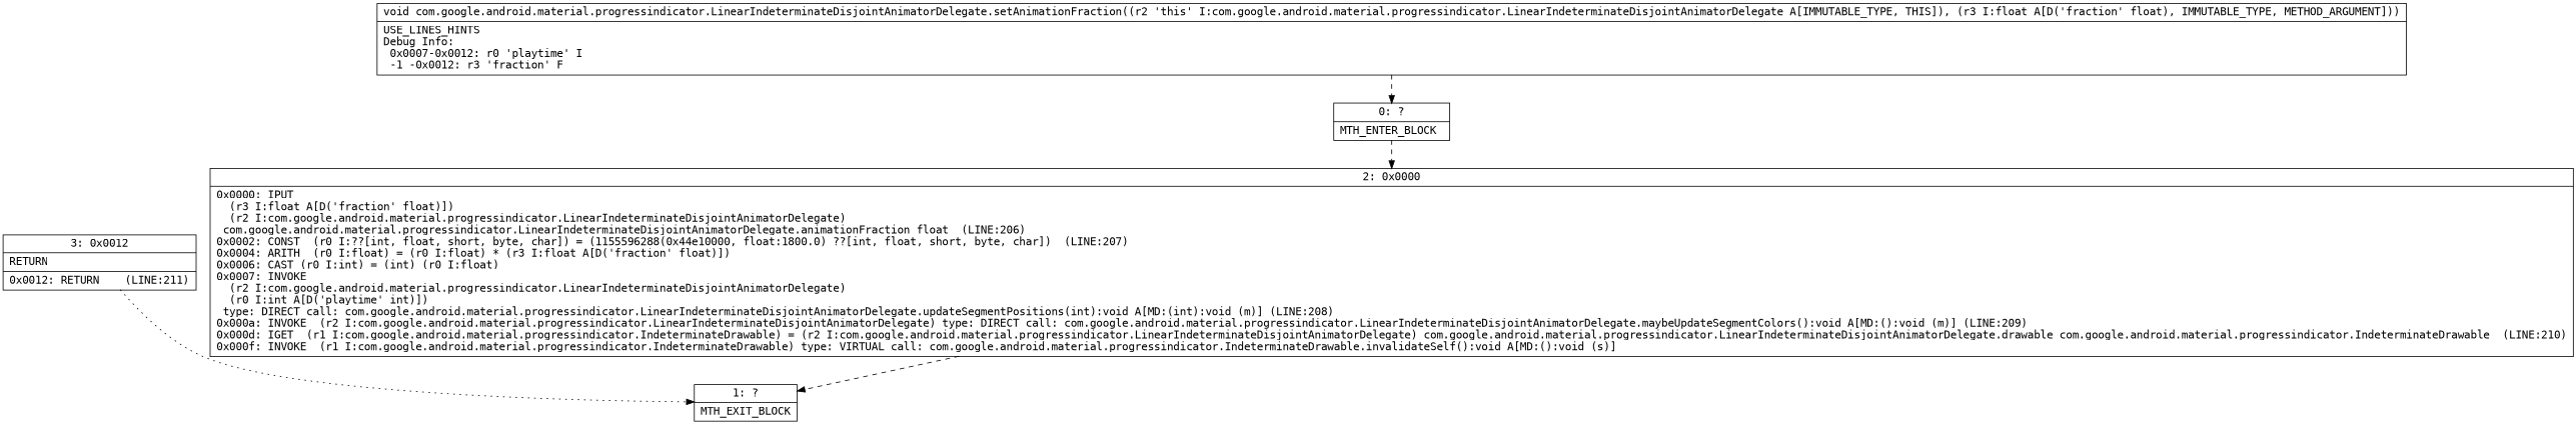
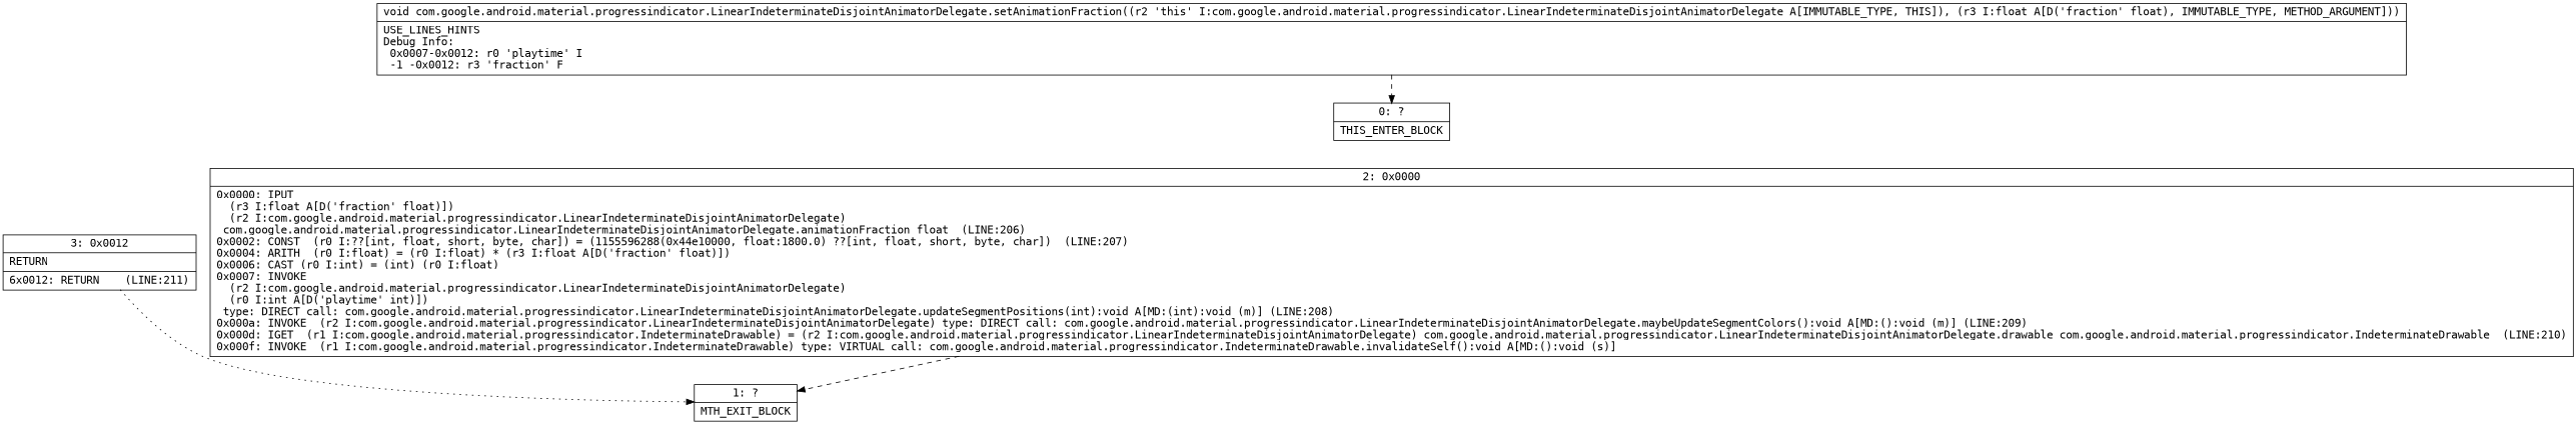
  digraph {
    fontname="DejaVu Sans Mono"
    node [fontname="DejaVu Sans Mono" shape=record]
    edge [fontname="DejaVu Sans Mono" style=dashed]
-   n1 [label="{0\:\ ?|MTH_ENTER_BLOCK\l}"]
+   n1 [label="{0\:\ ?|THIS_ENTER_BLOCK\l}"]
    n2 [label="{2\:\ 0x0000|0x0000: IPUT  \l  (r3 I:float A[D('fraction' float)])\l  (r2 I:com.google.android.material.progressindicator.LinearIndeterminateDisjointAnimatorDelegate)\l com.google.android.material.progressindicator.LinearIndeterminateDisjointAnimatorDelegate.animationFraction float  (LINE:206)\l0x0002: CONST  (r0 I:??[int, float, short, byte, char]) = (1155596288(0x44e10000, float:1800.0) ??[int, float, short, byte, char])  (LINE:207)\l0x0004: ARITH  (r0 I:float) = (r0 I:float) * (r3 I:float A[D('fraction' float)]) \l0x0006: CAST (r0 I:int) = (int) (r0 I:float) \l0x0007: INVOKE  \l  (r2 I:com.google.android.material.progressindicator.LinearIndeterminateDisjointAnimatorDelegate)\l  (r0 I:int A[D('playtime' int)])\l type: DIRECT call: com.google.android.material.progressindicator.LinearIndeterminateDisjointAnimatorDelegate.updateSegmentPositions(int):void A[MD:(int):void (m)] (LINE:208)\l0x000a: INVOKE  (r2 I:com.google.android.material.progressindicator.LinearIndeterminateDisjointAnimatorDelegate) type: DIRECT call: com.google.android.material.progressindicator.LinearIndeterminateDisjointAnimatorDelegate.maybeUpdateSegmentColors():void A[MD:():void (m)] (LINE:209)\l0x000d: IGET  (r1 I:com.google.android.material.progressindicator.IndeterminateDrawable) = (r2 I:com.google.android.material.progressindicator.LinearIndeterminateDisjointAnimatorDelegate) com.google.android.material.progressindicator.LinearIndeterminateDisjointAnimatorDelegate.drawable com.google.android.material.progressindicator.IndeterminateDrawable  (LINE:210)\l0x000f: INVOKE  (r1 I:com.google.android.material.progressindicator.IndeterminateDrawable) type: VIRTUAL call: com.google.android.material.progressindicator.IndeterminateDrawable.invalidateSelf():void A[MD:():void (s)]\l}"]
    n3 [label="{1\:\ ?|MTH_EXIT_BLOCK\l}"]
-   n4 [label="{3\:\ 0x0012|RETURN\l|0x0012: RETURN    (LINE:211)\l}"]
+   n4 [label="{3\:\ 0x0012|RETURN\l|6x0012: RETURN    (LINE:211)\l}"]
    n5 [label="{void com.google.android.material.progressindicator.LinearIndeterminateDisjointAnimatorDelegate.setAnimationFraction((r2 'this' I:com.google.android.material.progressindicator.LinearIndeterminateDisjointAnimatorDelegate A[IMMUTABLE_TYPE, THIS]), (r3 I:float A[D('fraction' float), IMMUTABLE_TYPE, METHOD_ARGUMENT]))  | USE_LINES_HINTS\lDebug Info:\l  0x0007\-0x0012: r0 'playtime' I\l  \-1 \-0x0012: r3 'fraction' F\l}"]
-   n1 -> n2
    n2 -> n3
    n4 -> n3 [style=dotted]
    n5 -> n1
  }
